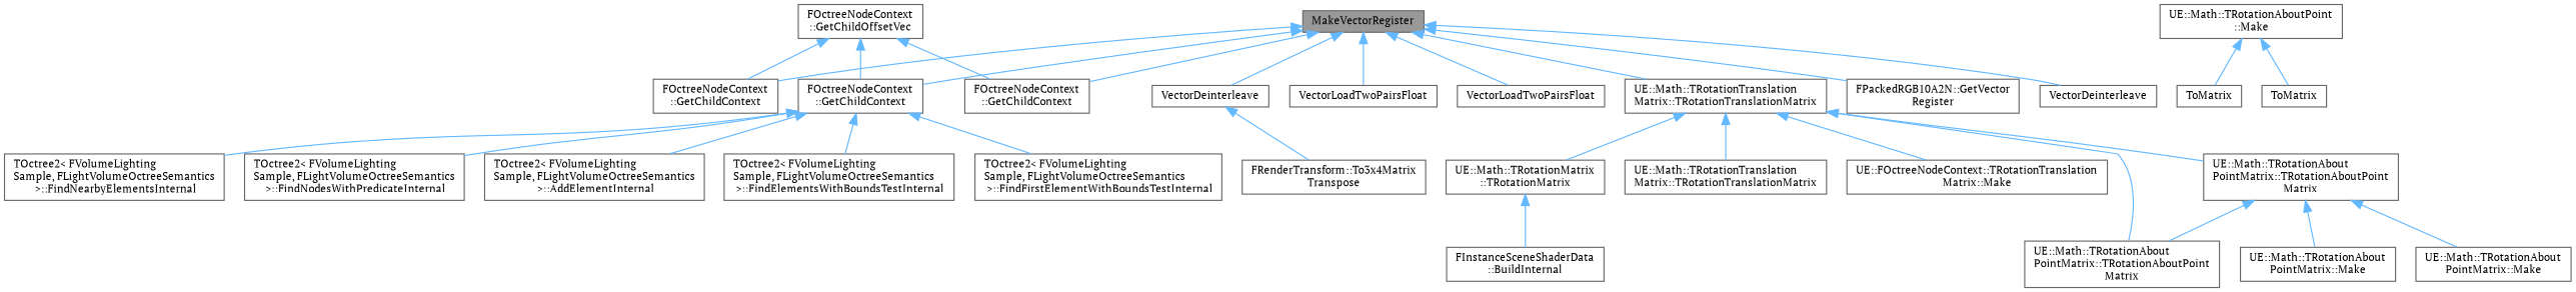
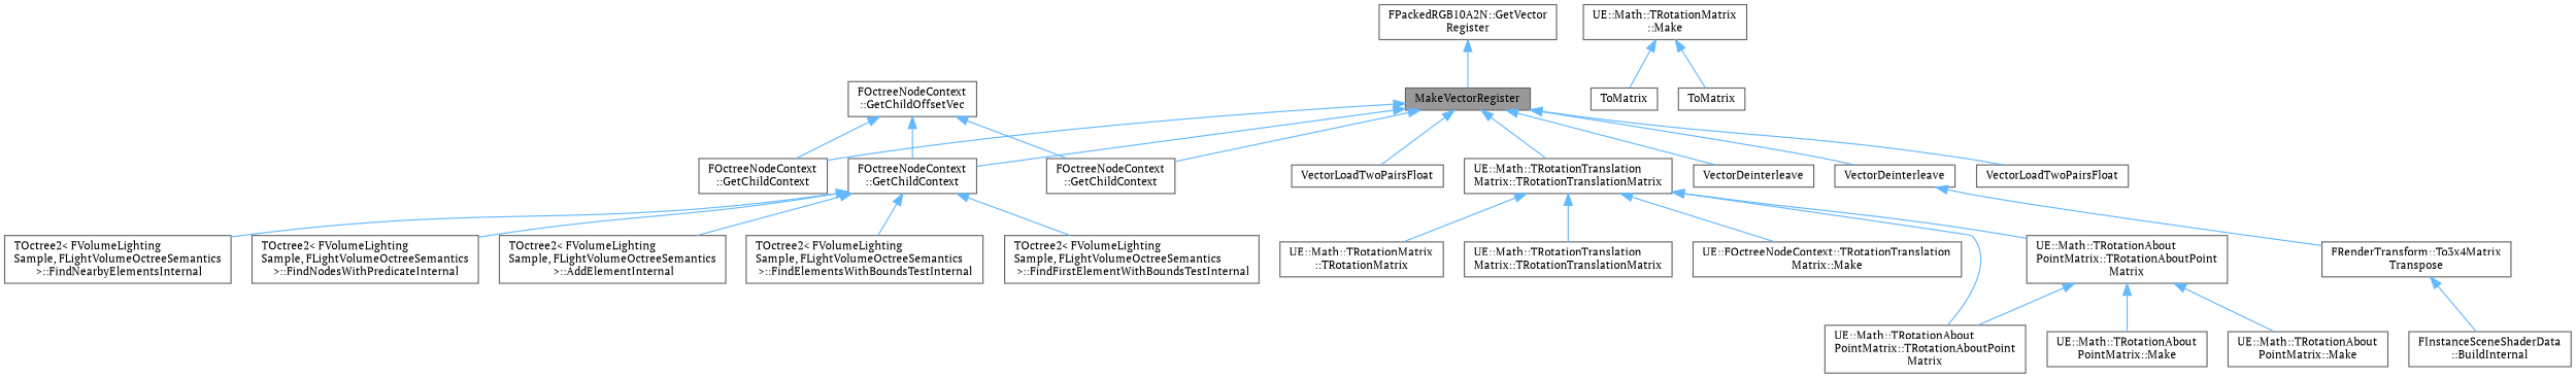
  digraph {
    fontname="PT Serif"
    rankdir=TB
    node [color=grey40 fillcolor=white fontname="PT Serif" fontsize=10 shape=box style=filled]
    edge [color=steelblue1 dir=back fontname="PT Serif" fontsize=10 labelfontname=Helvetica labelfontsize=10 style=solid]
    n1 [color=gray40 fillcolor=grey60 fontcolor=black height=0.2 label=MakeVectorRegister width=0.4]
    n2 [height=0.2 label="UE::Math::TRotationTranslation\lMatrix::TRotationTranslationMatrix" width=0.4]
    n3 [height=0.2 label="FOctreeNodeContext\l::GetChildContext" width=0.4]
    n4 [height=0.2 label="FOctreeNodeContext\l::GetChildContext" width=0.4]
    n5 [height=0.2 label="FOctreeNodeContext\l::GetChildContext" width=0.4]
    n6 [height=0.2 label="FPackedRGB10A2N::GetVector\lRegister" width=0.4]
    n7 [height=0.2 label=VectorDeinterleave width=0.4]
    n8 [height=0.2 label=VectorDeinterleave width=0.4]
    n9 [height=0.2 label=VectorLoadTwoPairsFloat width=0.4]
    n10 [height=0.2 label=VectorLoadTwoPairsFloat width=0.4]
    n11 [height=0.2 label="UE::Math::TRotationAbout\lPointMatrix::TRotationAboutPoint\lMatrix" width=0.4]
    n12 [height=0.2 label="UE::Math::TRotationAbout\lPointMatrix::TRotationAboutPoint\lMatrix" width=0.4]
    n13 [height=0.2 label="UE::Math::TRotationMatrix\l::TRotationMatrix" width=0.4]
    n14 [height=0.2 label="UE::Math::TRotationTranslation\lMatrix::TRotationTranslationMatrix" width=0.4]
    n15 [height=0.2 label="UE::FOctreeNodeContext::TRotationTranslation\lMatrix::Make" width=0.4]
    n16 [height=0.2 label="TOctree2\< FVolumeLighting\lSample, FLightVolumeOctreeSemantics\l \>::AddElementInternal" width=0.4]
    n17 [height=0.2 label="TOctree2\< FVolumeLighting\lSample, FLightVolumeOctreeSemantics\l \>::FindElementsWithBoundsTestInternal" width=0.4]
    n18 [height=0.2 label="TOctree2\< FVolumeLighting\lSample, FLightVolumeOctreeSemantics\l \>::FindFirstElementWithBoundsTestInternal" width=0.4]
    n19 [height=0.2 label="TOctree2\< FVolumeLighting\lSample, FLightVolumeOctreeSemantics\l \>::FindNearbyElementsInternal" width=0.4]
    n20 [height=0.2 label="TOctree2\< FVolumeLighting\lSample, FLightVolumeOctreeSemantics\l \>::FindNodesWithPredicateInternal" width=0.4]
    n21 [height=0.2 label="FOctreeNodeContext\l::GetChildOffsetVec" width=0.4]
    n22 [height=0.2 label="FRenderTransform::To3x4Matrix\lTranspose" width=0.4]
    n23 [height=0.2 label="UE::Math::TRotationAbout\lPointMatrix::Make" width=0.4]
    n24 [height=0.2 label="UE::Math::TRotationAbout\lPointMatrix::Make" width=0.4]
-   n25 [height=0.2 label="UE::Math::TRotationAboutPoint\l::Make" width=0.4]
+   n25 [height=0.2 label="UE::Math::TRotationMatrix\l::Make" width=0.4]
    n26 [height=0.2 label=ToMatrix width=0.4]
    n27 [height=0.2 label=ToMatrix width=0.4]
    n28 [height=0.2 label="FInstanceSceneShaderData\l::BuildInternal" width=0.4]
    n1 -> n2
    n1 -> n3
    n1 -> n4
    n1 -> n5
-   n1 -> n6
+   n6 -> n1
    n1 -> n7
    n1 -> n8
    n1 -> n9
    n1 -> n10
    n2 -> n11
    n2 -> n12
    n2 -> n13
    n2 -> n14
    n2 -> n15
    n3 -> n16
    n3 -> n17
    n3 -> n18
    n3 -> n19
    n3 -> n20
    n8 -> n22
    n12 -> n11
    n12 -> n23
    n12 -> n24
    n21 -> n3
    n21 -> n4
    n21 -> n5
-   n13 -> n28
+   n22 -> n28
    n25 -> n26
    n25 -> n27
  }
